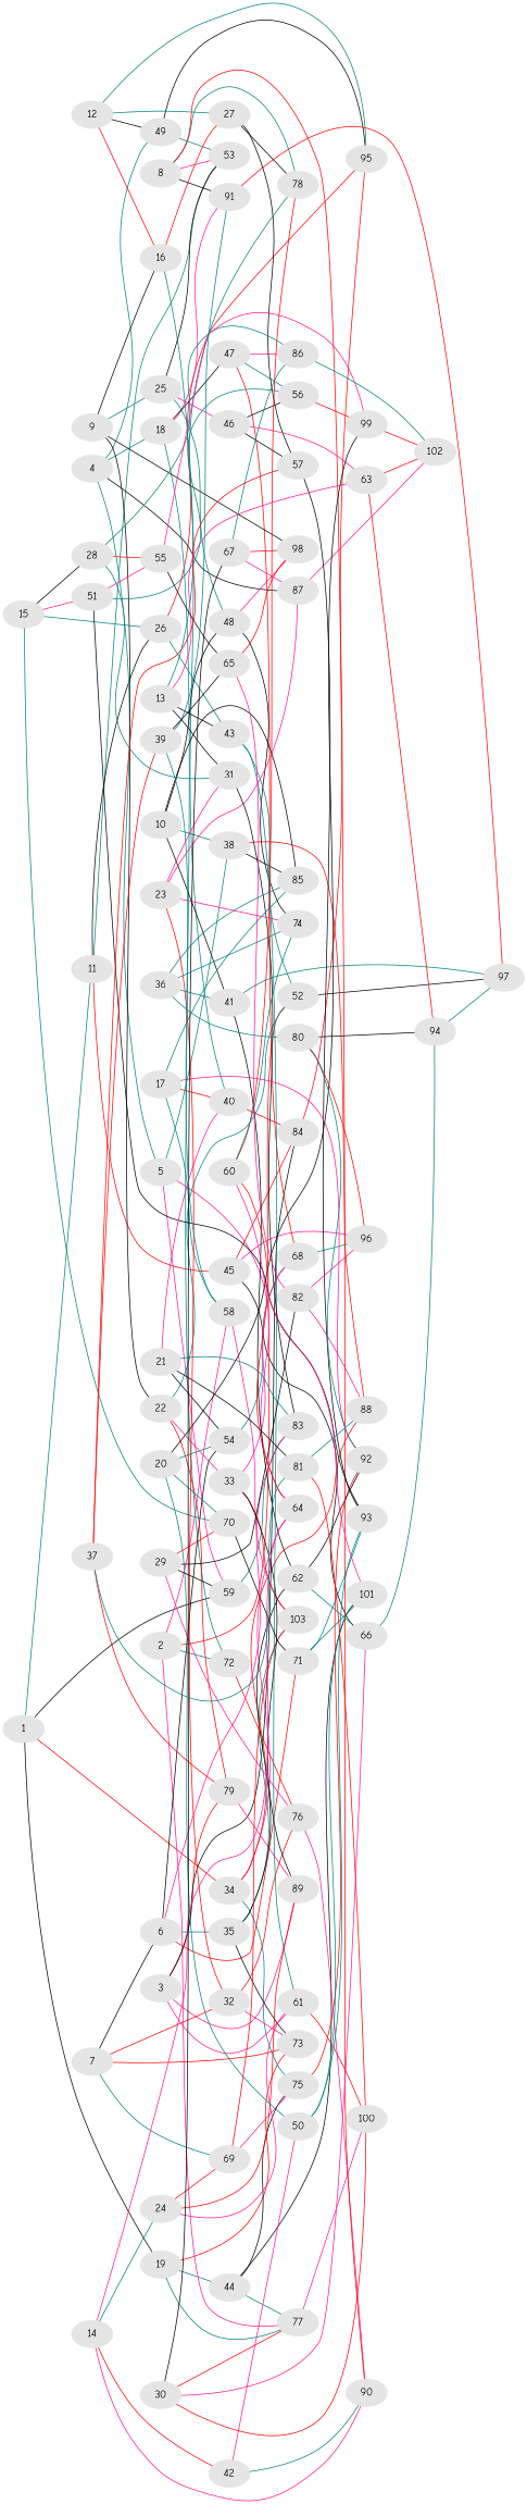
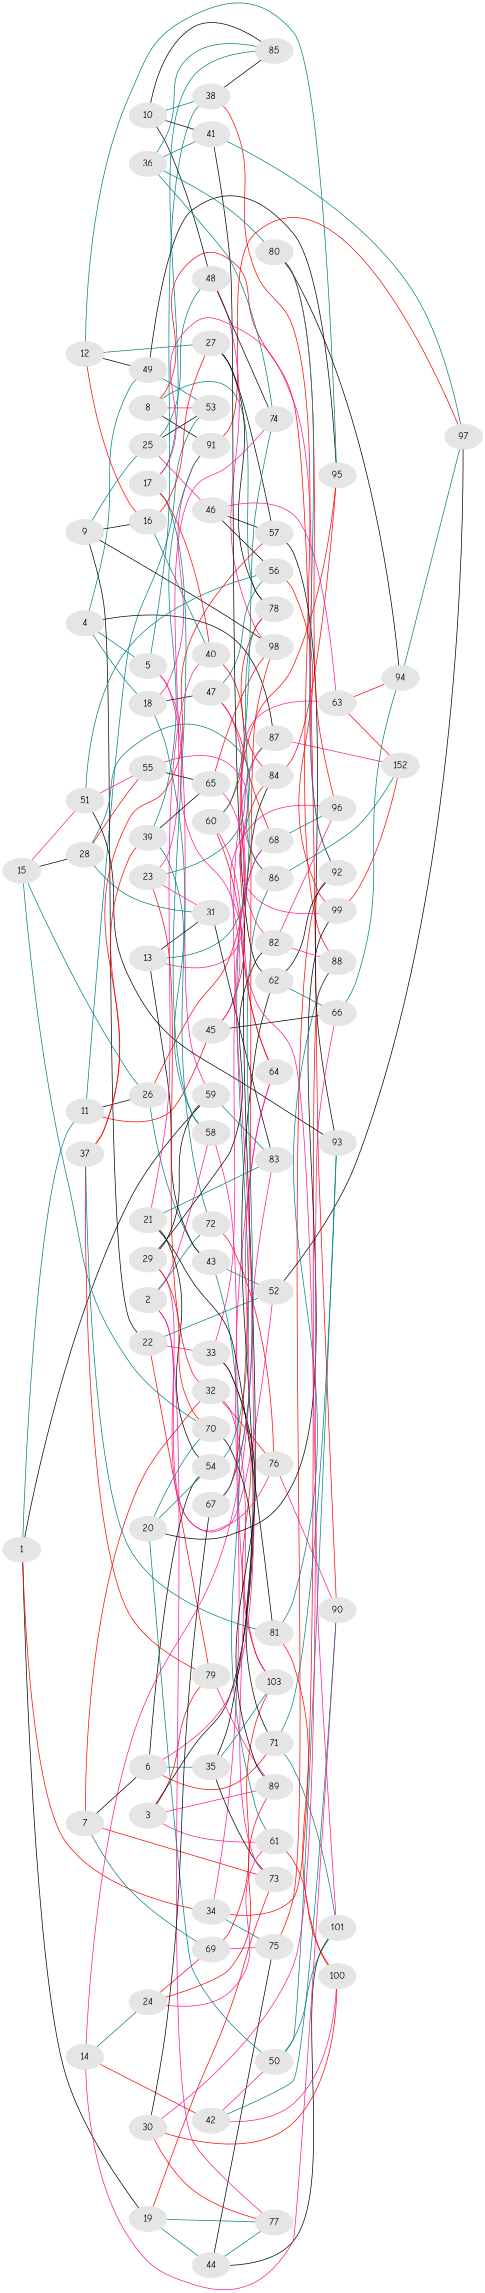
  graph {
    fontname="Comic Neue"
    rankdir=LR
    node [color=gray90 fontname="Comic Neue" style=filled]
    edge [color=teal fontname="Comic Neue"]
    1
    11
    19
    34
    59
    53
    26
    45
    77
    73
    44
    64
    75
    88
    83
    2
    52
    58
    72
    97
    103
    76
    3
    61
    79
    84
    89
    100
    95
    4
    5
    18
    49
    87
    38
    91
    47
-   102
+   102 [label=152]
    85
    6
    35
    54
    71
    62
    68
    101
    93
    7
    32
    69
    8
    78
    90
    9
    16
    22
    25
    98
    27
    40
    33
    48
    46
    10
    41
    74
    43
    66
    96
    12
    57
    13
    31
    63
    94
    14
    24
    42
    50
    15
    28
    51
    70
    55
    86
    56
    17
    92
    20
    99
    21
    81
    23
    65
    29
    82
    30
    67
    36
    80
    37
    39
    60
    1 -- 11
    1 -- 19 [color=black]
    1 -- 34 [color=red]
    1 -- 59 [color=black]
    11 -- 53
    11 -- 26 [color=black]
    11 -- 45 [color=red]
    19 -- 77
    19 -- 73 [color=red]
    19 -- 44
    34 -- 64 [color=deeppink]
    34 -- 75
    34 -- 88 [color=red]
    59 -- 83
    26 -- 95 [color=red]
    26 -- 43
    45 -- 84 [color=red]
    45 -- 66 [color=black]
    45 -- 96 [color=deeppink]
    44 -- 77
    44 -- 75 [color=black]
    44 -- 101 [color=black]
    75 -- 92 [color=red]
    2 -- 77 [color=deeppink]
-   2 -- 52 [color=red]
+   2 -- 52 [color=deeppink]
    2 -- 58 [color=deeppink]
    2 -- 72
    52 -- 97 [color=black]
    58 -- 103 [color=deeppink]
    72 -- 76 [color=red]
    76 -- 90 [color=deeppink]
    3 -- 61 [color=deeppink]
    3 -- 79 [color=red]
    3 -- 84 [color=black]
    3 -- 89 [color=deeppink]
    61 -- 100 [color=red]
    79 -- 89 [color=deeppink]
    84 -- 95 [color=red]
    4 -- 5
    4 -- 18
    4 -- 49
    4 -- 87 [color=black]
    5 -- 59 [color=deeppink]
    5 -- 64 [color=deeppink]
    5 -- 38
    18 -- 72
    18 -- 91 [color=deeppink]
    18 -- 47 [color=black]
    49 -- 53
    49 -- 95 [color=black]
    87 -- 102 [color=deeppink]
    38 -- 88 [color=red]
    38 -- 85 [color=black]
    91 -- 97 [color=red]
    47 -- 68 [color=red]
    47 -- 86 [color=deeppink]
    47 -- 56
    6 -- 83 [color=deeppink]
    6 -- 35
    6 -- 54 [color=black]
    6 -- 71 [color=red]
    35 -- 73 [color=black]
    35 -- 103
    35 -- 62 [color=black]
    54 -- 68
    71 -- 101
    71 -- 93
    62 -- 66
    62 -- 92 [color=black]
    68 -- 96
    7 -- 73 [color=red]
    7 -- 6 [color=black]
    7 -- 32 [color=red]
    7 -- 69
    32 -- 73 [color=deeppink]
    32 -- 76 [color=red]
    69 -- 75 [color=deeppink]
    69 -- 103 [color=red]
    8 -- 53 [color=deeppink]
    8 -- 91 [color=black]
    8 -- 78
    8 -- 90 [color=red]
    9 -- 16 [color=black]
    9 -- 22 [color=black]
    9 -- 25
    9 -- 98 [color=black]
    16 -- 27 [color=red]
    16 -- 40
    22 -- 52
    22 -- 79 [color=red]
    22 -- 33 [color=deeppink]
    25 -- 53 [color=black]
    25 -- 48
    25 -- 46 [color=deeppink]
    27 -- 78 [color=black]
    27 -- 57 [color=black]
    40 -- 84 [color=red]
    33 -- 103 [color=red]
    33 -- 89 [color=black]
    33 -- 68 [color=deeppink]
    48 -- 98 [color=deeppink]
    48 -- 74 [color=black]
    46 -- 57 [color=black]
    46 -- 63 [color=deeppink]
    46 -- 56 [color=black]
    10 -- 38
    10 -- 85 [color=black]
    10 -- 48 [color=black]
    10 -- 41 [color=black]
    41 -- 97
    41 -- 62 [color=black]
    43 -- 52
    43 -- 61
    66 -- 94
    12 -- 95
    12 -- 49 [color=black]
    12 -- 16 [color=red]
    12 -- 27
    57 -- 93 [color=black]
    13 -- 78
    13 -- 43 [color=black]
    13 -- 31 [color=black]
    13 -- 63 [color=deeppink]
    31 -- 83 [color=black]
    63 -- 102 [color=red]
    63 -- 94 [color=red]
    94 -- 97
    14 -- 64 [color=deeppink]
    14 -- 90 [color=deeppink]
    14 -- 24
    14 -- 42 [color=red]
    24 -- 61 [color=deeppink]
    24 -- 89 [color=red]
    24 -- 69 [color=red]
-   77 -- 100 [color=deeppink]
+   42 -- 100 [color=deeppink]
    42 -- 90
    42 -- 50 [color=deeppink]
    50 -- 101
    50 -- 93
    15 -- 26
    15 -- 28 [color=black]
    15 -- 51 [color=deeppink]
    15 -- 70
    28 -- 31
    28 -- 55 [color=red]
    28 -- 86
    51 -- 93 [color=black]
    51 -- 55 [color=deeppink]
    51 -- 56
    70 -- 71 [color=black]
    55 -- 99 [color=deeppink]
    55 -- 65 [color=black]
    86 -- 102
    56 -- 99 [color=red]
    17 -- 58
    17 -- 85
    17 -- 40 [color=red]
    17 -- 92 [color=deeppink]
    20 -- 54
    20 -- 50
    20 -- 70
    20 -- 99 [color=black]
    99 -- 102 [color=red]
    21 -- 83
    21 -- 54 [color=black]
    21 -- 40 [color=deeppink]
    21 -- 81 [color=black]
    81 -- 88
    81 -- 100 [color=red]
-   23 -- 87 [color=deeppink]
+   23 -- 87
    23 -- 32 [color=red]
    23 -- 74 [color=deeppink]
    23 -- 31 [color=deeppink]
    65 -- 98 [color=red]
    65 -- 82 [color=deeppink]
    29 -- 59 [color=black]
    29 -- 76 [color=deeppink]
    29 -- 70 [color=red]
    29 -- 82 [color=black]
    82 -- 88 [color=deeppink]
    82 -- 96 [color=deeppink]
    30 -- 77 [color=red]
    30 -- 100 [color=red]
    30 -- 66 [color=deeppink]
    30 -- 67 [color=black]
    67 -- 87 [color=deeppink]
    67 -- 98 [color=red]
    67 -- 86
    36 -- 85
    36 -- 41
    36 -- 74
    36 -- 80
    80 -- 96 [color=red]
    80 -- 94 [color=black]
    80 -- 92
    37 -- 79 [color=red]
    37 -- 57 [color=red]
    37 -- 81
    37 -- 39 [color=red]
    39 -- 58
    39 -- 91
    39 -- 65 [color=black]
    60 -- 64 [color=red]
    60 -- 101 [color=deeppink]
    60 -- 78 [color=red]
    60 -- 74
  }
